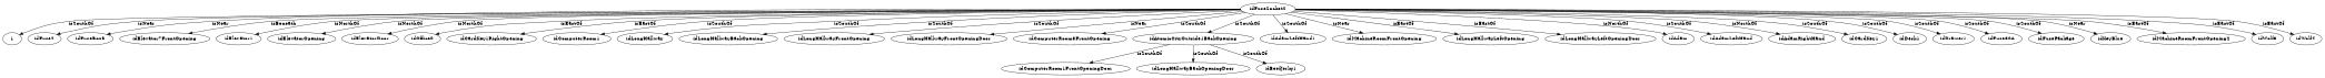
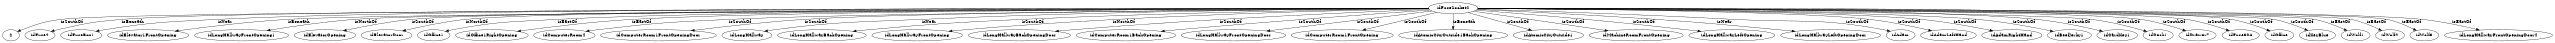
  strict digraph {
    node [node_type=entity_node]
    edge [edge_type=relationship]
-   2 [node_type=property_node label=1]
+   2 [node_type=property_node]
    idFuseSocket2
    idFuse2
-   idFuseBox1 [label=idFuseBox5]
-   idElevator1FrontOpening [label=idElevator7FrontOpening]
-   idElevator1
+   idFuseBox1
+   idElevator1FrontOpening
+   idElevator1 [label=idLongHallwayFrontOpening1]
    idElevatorOpening
    idElevatorDoor
-   idOffice1 [label=idOffice0]
-   idOffice1RightOpening [label=idCardKey1RightOpening]
-   idComputerRoom1
+   idOffice1
+   idOffice1RightOpening
+   idComputerRoom1 [label=idComputerRoom4]
    idComputerRoom1FrontOpeningDoor
    idLongHallway
    idLongHallwayBackOpening
    idLongHallwayFrontOpening
    idLongHallwayBackOpeningDoor
+   idComputerRoom1BackOpening
    idLongHallwayFrontOpeningDoor
-   idComputerRoom1FrontOpening [label=idComputerRoom8FrontOpening]
+   idComputerRoom1FrontOpening
    idAtomicCityOutside1BackOpening
-   idAtomicCityOutside1 [label=idAdamLeftHand1]
+   idAtomicCityOutside1
    idMachineRoomFrontOpening
    idLongHallwayLeftOpening
    idLongHallwayLeftOpeningDoor
    idAdam
    idAdamLeftHand
    idAdamRightHand
    idBeefJerky1
    idCardKey1
    idDesk1
-   idDrawer1
+   idDrawer1 [label=idDrawer7]
    idFuse30A
-   idFusePackage
+   idFusePackage [label=idOffice]
    idKeyBlue
-   idWolf2 [label=idMachineRoomFrontOpening2]
+   idWolf1
+   idWolf2
    idWolf3
-   idWolf4
+   idWolf4 [label=idLongHallwayFrontOpeningDoor4]
    idFuseSocket2 -> 2 [edge_type=property label=isSouthOf]
-   idFuseSocket2 -> idFuse2 [label=isNear]
+   idFuseSocket2 -> idFuse2 [label=isBeneath]
    idFuseSocket2 -> idFuseBox1 [label=isNear]
    idFuseSocket2 -> idElevator1FrontOpening [label=isBeneath]
    idFuseSocket2 -> idElevator1 [label=isNorthOf]
-   idFuseSocket2 -> idElevatorOpening [label=isNorthOf]
+   idFuseSocket2 -> idElevatorOpening [label=isSouthOf]
    idFuseSocket2 -> idElevatorDoor [label=isNorthOf]
    idFuseSocket2 -> idOffice1 [label=isEastOf]
    idFuseSocket2 -> idOffice1RightOpening [label=isEastOf]
    idFuseSocket2 -> idComputerRoom1 [label=isSouthOf]
-   idAtomicCityOutside1BackOpening -> idComputerRoom1FrontOpeningDoor [label=isSouthOf]
-   idFuseSocket2 -> idLongHallway [label=isSouthOf]
+   idFuseSocket2 -> idComputerRoom1FrontOpeningDoor [label=isSouthOf]
+   idFuseSocket2 -> idLongHallway [label=isNear]
    idFuseSocket2 -> idLongHallwayBackOpening [label=isSouthOf]
-   idFuseSocket2 -> idLongHallwayFrontOpening [label=isSouthOf]
-   idAtomicCityOutside1BackOpening -> idLongHallwayBackOpeningDoor [label=isSouthOf]
-   idFuseSocket2 -> idLongHallwayFrontOpeningDoor [label=isNear]
+   idFuseSocket2 -> idLongHallwayFrontOpening [label=isNorthOf]
+   idFuseSocket2 -> idLongHallwayBackOpeningDoor [label=isSouthOf]
+   idFuseSocket2 -> idComputerRoom1BackOpening [label=isSouthOf]
+   idFuseSocket2 -> idLongHallwayFrontOpeningDoor [label=isSouthOf]
    idFuseSocket2 -> idComputerRoom1FrontOpening [label=isSouthOf]
-   idFuseSocket2 -> idAtomicCityOutside1BackOpening [label=isSouthOf]
+   idFuseSocket2 -> idAtomicCityOutside1BackOpening [label=isBeneath]
    idFuseSocket2 -> idAtomicCityOutside1 [label=isSouthOf]
-   idFuseSocket2 -> idMachineRoomFrontOpening [label=isNear]
-   idFuseSocket2 -> idLongHallwayLeftOpening [label=isEastOf]
-   idFuseSocket2 -> idLongHallwayLeftOpeningDoor [label=isEastOf]
-   idFuseSocket2 -> idAdam [label=isNorthOf]
+   idFuseSocket2 -> idMachineRoomFrontOpening [label=isSouthOf]
+   idFuseSocket2 -> idLongHallwayLeftOpening [label=isSouthOf]
+   idFuseSocket2 -> idLongHallwayLeftOpeningDoor [label=isNear]
+   idFuseSocket2 -> idAdam [label=isSouthOf]
    idFuseSocket2 -> idAdamLeftHand [label=isSouthOf]
-   idFuseSocket2 -> idAdamRightHand [label=isNorthOf]
-   idAtomicCityOutside1BackOpening -> idBeefJerky1 [label=isSouthOf]
+   idFuseSocket2 -> idAdamRightHand [label=isSouthOf]
+   idFuseSocket2 -> idBeefJerky1 [label=isSouthOf]
    idFuseSocket2 -> idCardKey1 [label=isSouthOf]
    idFuseSocket2 -> idDesk1 [label=isSouthOf]
    idFuseSocket2 -> idDrawer1 [label=isSouthOf]
    idFuseSocket2 -> idFuse30A [label=isSouthOf]
    idFuseSocket2 -> idFusePackage [label=isSouthOf]
-   idFuseSocket2 -> idKeyBlue [label=isNear]
+   idFuseSocket2 -> idKeyBlue [label=isSouthOf]
+   idFuseSocket2 -> idWolf1 [label=isEastOf]
    idFuseSocket2 -> idWolf2 [label=isEastOf]
    idFuseSocket2 -> idWolf3 [label=isEastOf]
    idFuseSocket2 -> idWolf4 [label=isEastOf]
  }
